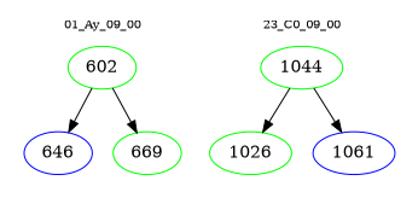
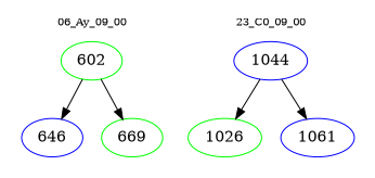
  digraph {
    node [color=green]
    edge [color=black]
    n1 [label=602]
    n2 [color=blue label=646]
    n3 [label=669]
-   n4 [label=1044]
+   n4 [color=blue label=1044]
    n5 [label=1026]
    n6 [color=blue label=1061]
    subgraph cluster_1 {
      color=white
      fontsize=10
-     label="01_Ay_09_00"
+     label="06_Ay_09_00"
      n1
      n2
      n3
    }
    subgraph cluster_2 {
      color=white
      fontsize=10
      label="23_C0_09_00"
      n4
      n5
      n6
    }
    n1 -> n2
    n1 -> n3
    n4 -> n5
    n4 -> n6
  }
